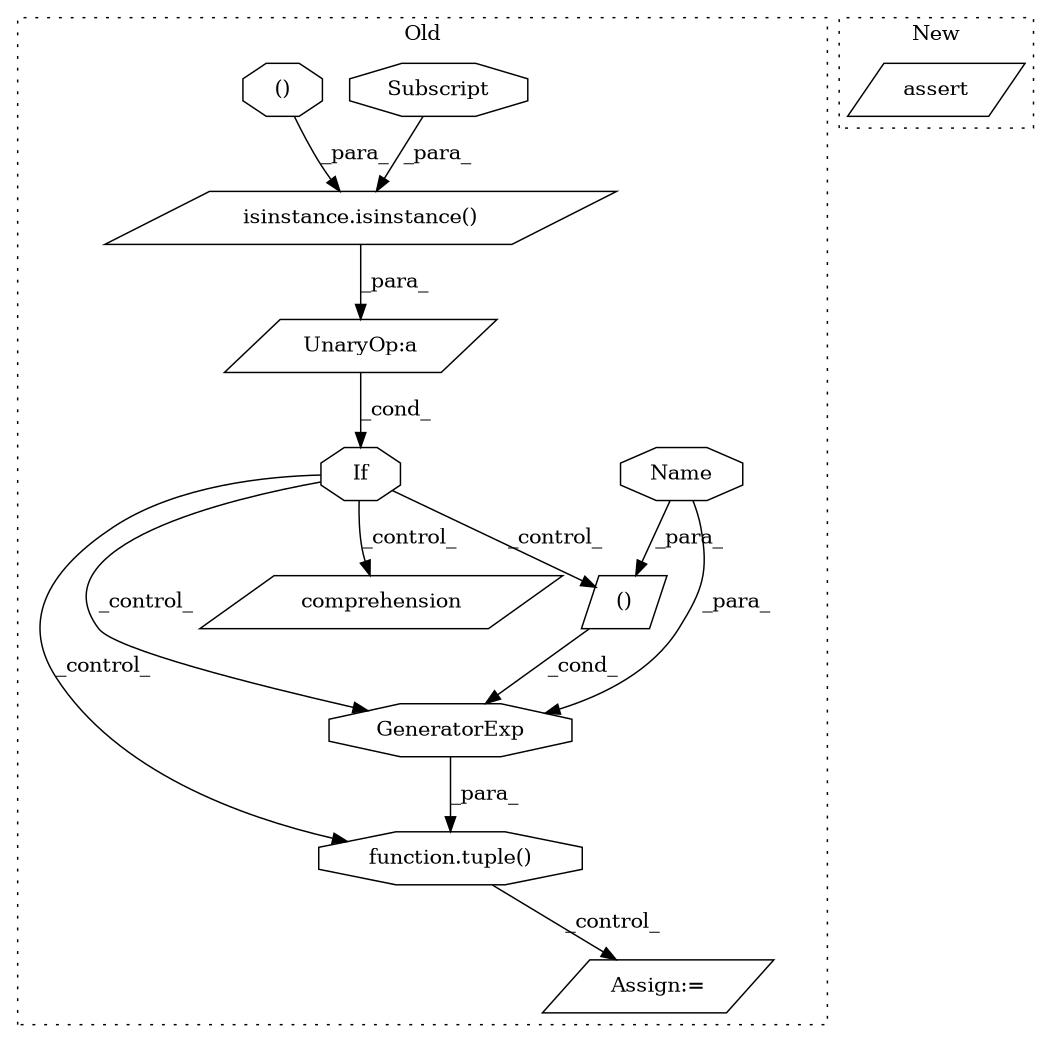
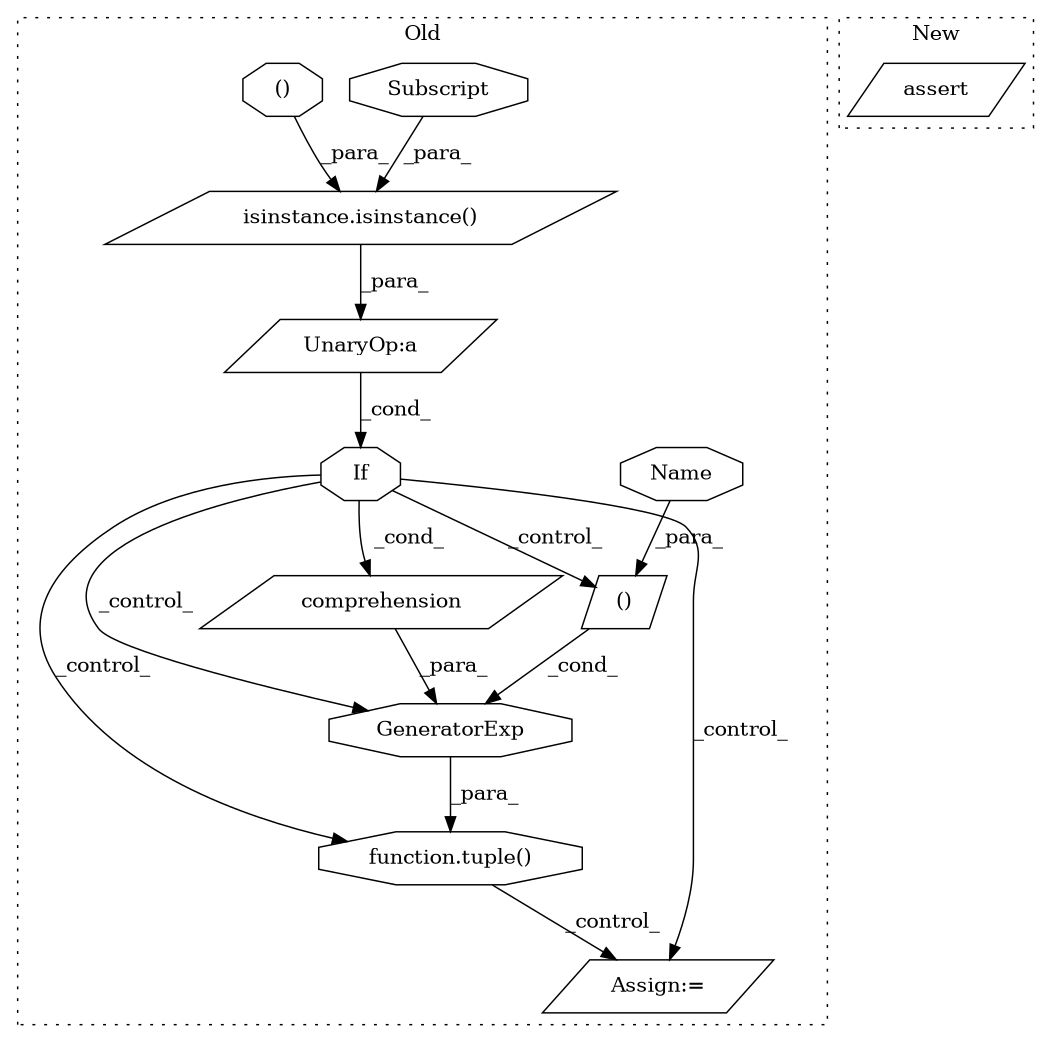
  digraph {
    node [a=75 l=3 shape=parallelogram]
    n1 [l="11,1" label="isinstance.isinstance()" s="4559,4593"]
    n2 [a=96 label=If s=4552 shape=octagon]
    n3 [a=68 label="Assign:=" s=4613]
    n4 [a=61 l=39 label="UnaryOp:a" s=4555]
    n5 [a=45 label=comprehension s=4627]
    n6 [a=54 l=0 label="()" s=4624]
    n7 [a=63 l="8,0" label=Subscript s="4570,0" shape=octagon]
    n8 [a=54 l=7 label="()" s=4585 shape=octagon]
    n9 [l="6,19" label="function.tuple()" s="4616,4623" shape=octagon]
    n10 [a=55 l=1 label=GeneratorExp s=4622 shape=octagon]
    n11 [a=87 l=1 label=Name s=4623 shape=octagon]
    n12 [a=65 l=7 label=assert s=4725]
    subgraph cluster_1 {
      label=Old
      style=dotted
      n1
      n2
      n3
      n4
      n5
      n6
      n7
      n8
      n9
      n10
      n11
    }
    subgraph cluster_2 {
      label=New
      style=dotted
      n12
    }
    n1 -> n4 [label=_para_]
-   n2 -> n5 [label=_control_]
+   n2 -> n3 [label=_control_]
+   n2 -> n5 [label=_cond_]
    n2 -> n6 [label=_control_]
    n2 -> n9 [label=_control_]
    n2 -> n10 [label=_control_]
    n4 -> n2 [label=_cond_]
-   n11 -> n10 [label=_para_]
+   n5 -> n10 [label=_para_]
    n6 -> n10 [label=_cond_]
    n7 -> n1 [label=_para_]
    n8 -> n1 [label=_para_]
    n9 -> n3 [label=_control_]
    n10 -> n9 [label=_para_]
    n11 -> n6 [label=_para_]
  }
